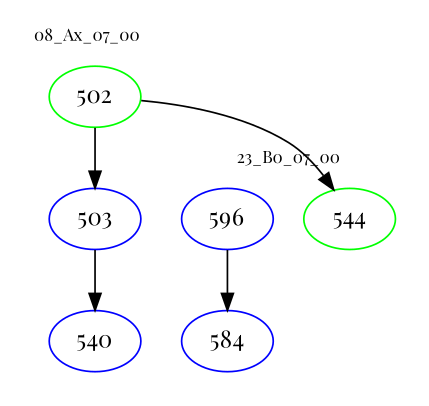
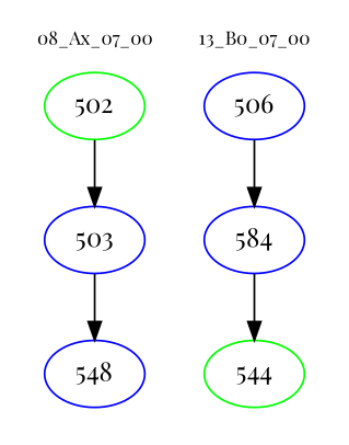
  digraph {
    fontname="Playfair Display"
    node [color=blue fontname="Playfair Display"]
    edge [color=black fontname="Playfair Display"]
    n1 [label=503]
    n2 [color=green label=502]
-   n3 [label=540]
+   n3 [label=548]
    n4 [label=584]
    n5 [color=green label=544]
-   n6 [label=596]
+   n6 [label=506]
    subgraph cluster_1 {
      color=white
      fontsize=10
      label="08_Ax_07_00"
      n1
      n2
      n3
    }
    subgraph cluster_2 {
      color=white
      fontsize=10
-     label="23_B0_07_00"
+     label="13_B0_07_00"
      n4
      n5
      n6
    }
    n1 -> n3
    n2 -> n1
-   n2 -> n5
+   n4 -> n5
    n6 -> n4
  }
